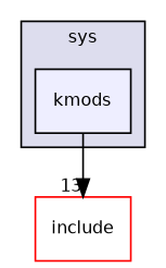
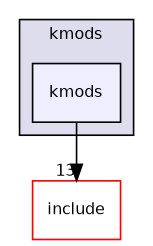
  digraph {
    compound=true
    node [fontname=Helvetica fontsize=10 shape=box style=filled]
    n1 [fillcolor="#eeeeff" label=kmods pencolor=black]
    n2 [color=red fillcolor=white label=include]
    subgraph cluster_1 {
      bgcolor="#ddddee"
      fontname=Helvetica
      fontsize=10
-     label=sys
+     label=kmods
      pencolor=black
      n1
    }
    n1 -> n2 [headlabel=13 labeldistance=1.5 labelfontname=Helvetica labelfontsize=10]
  }
